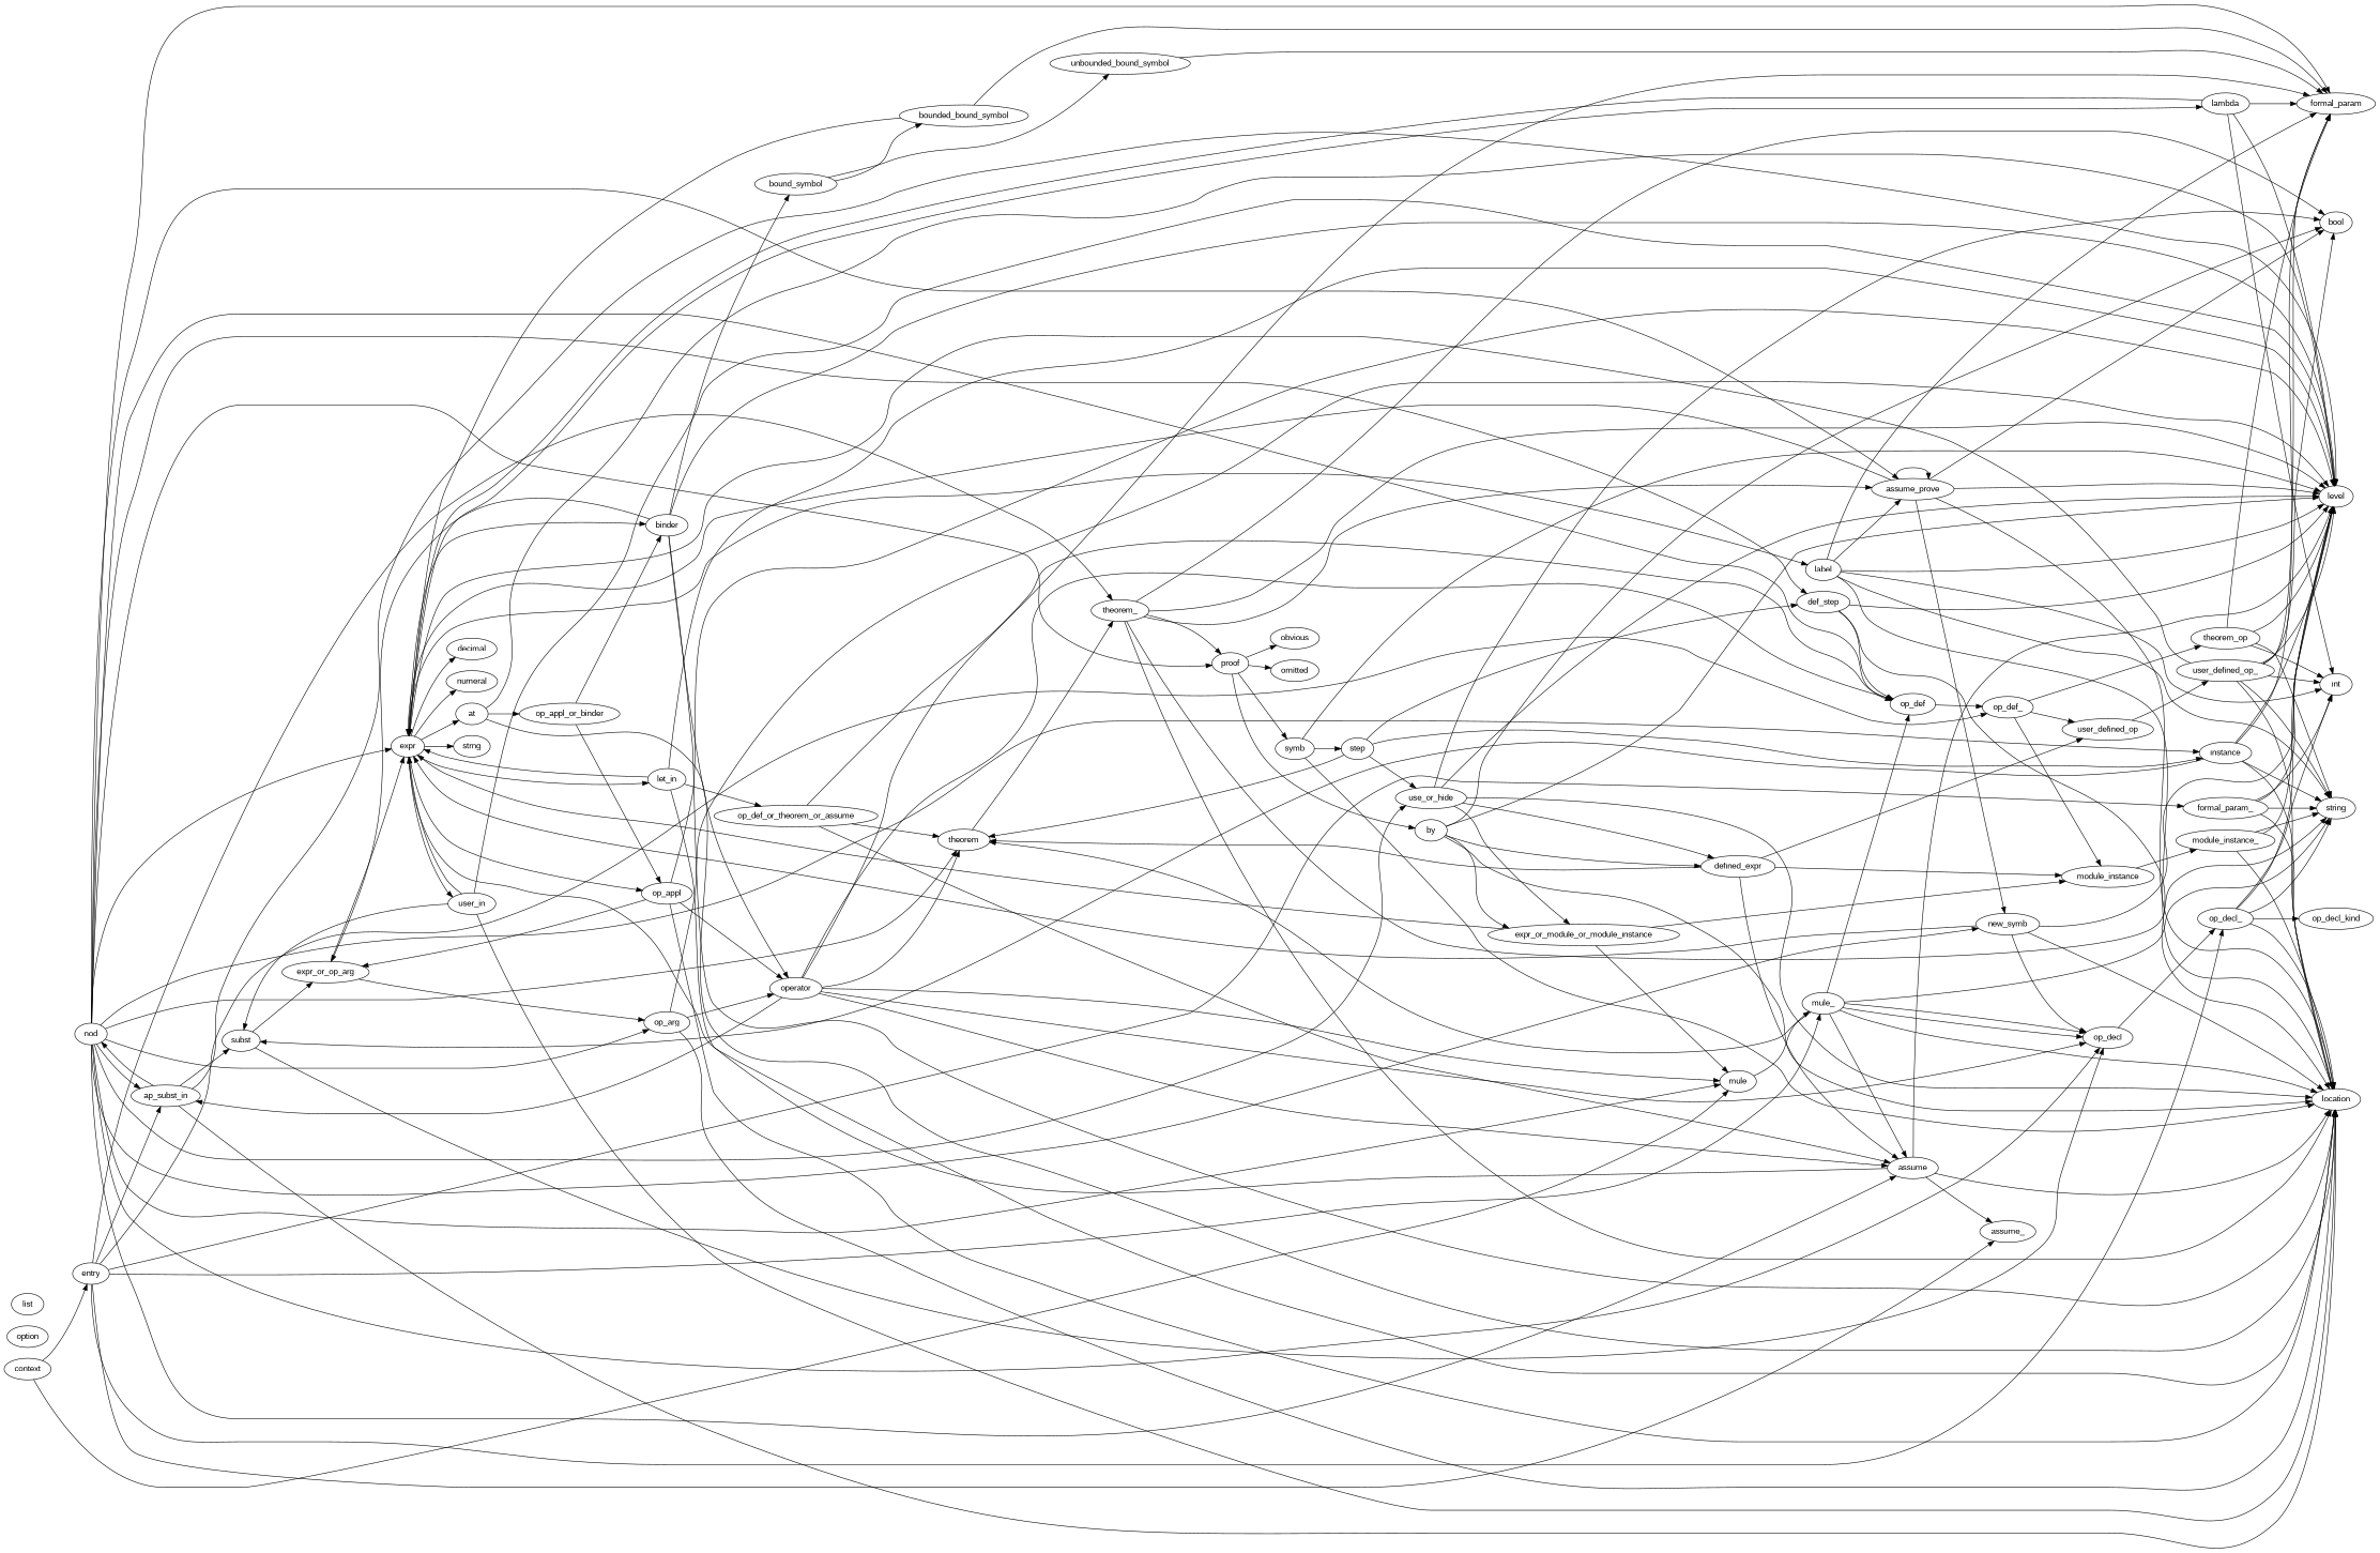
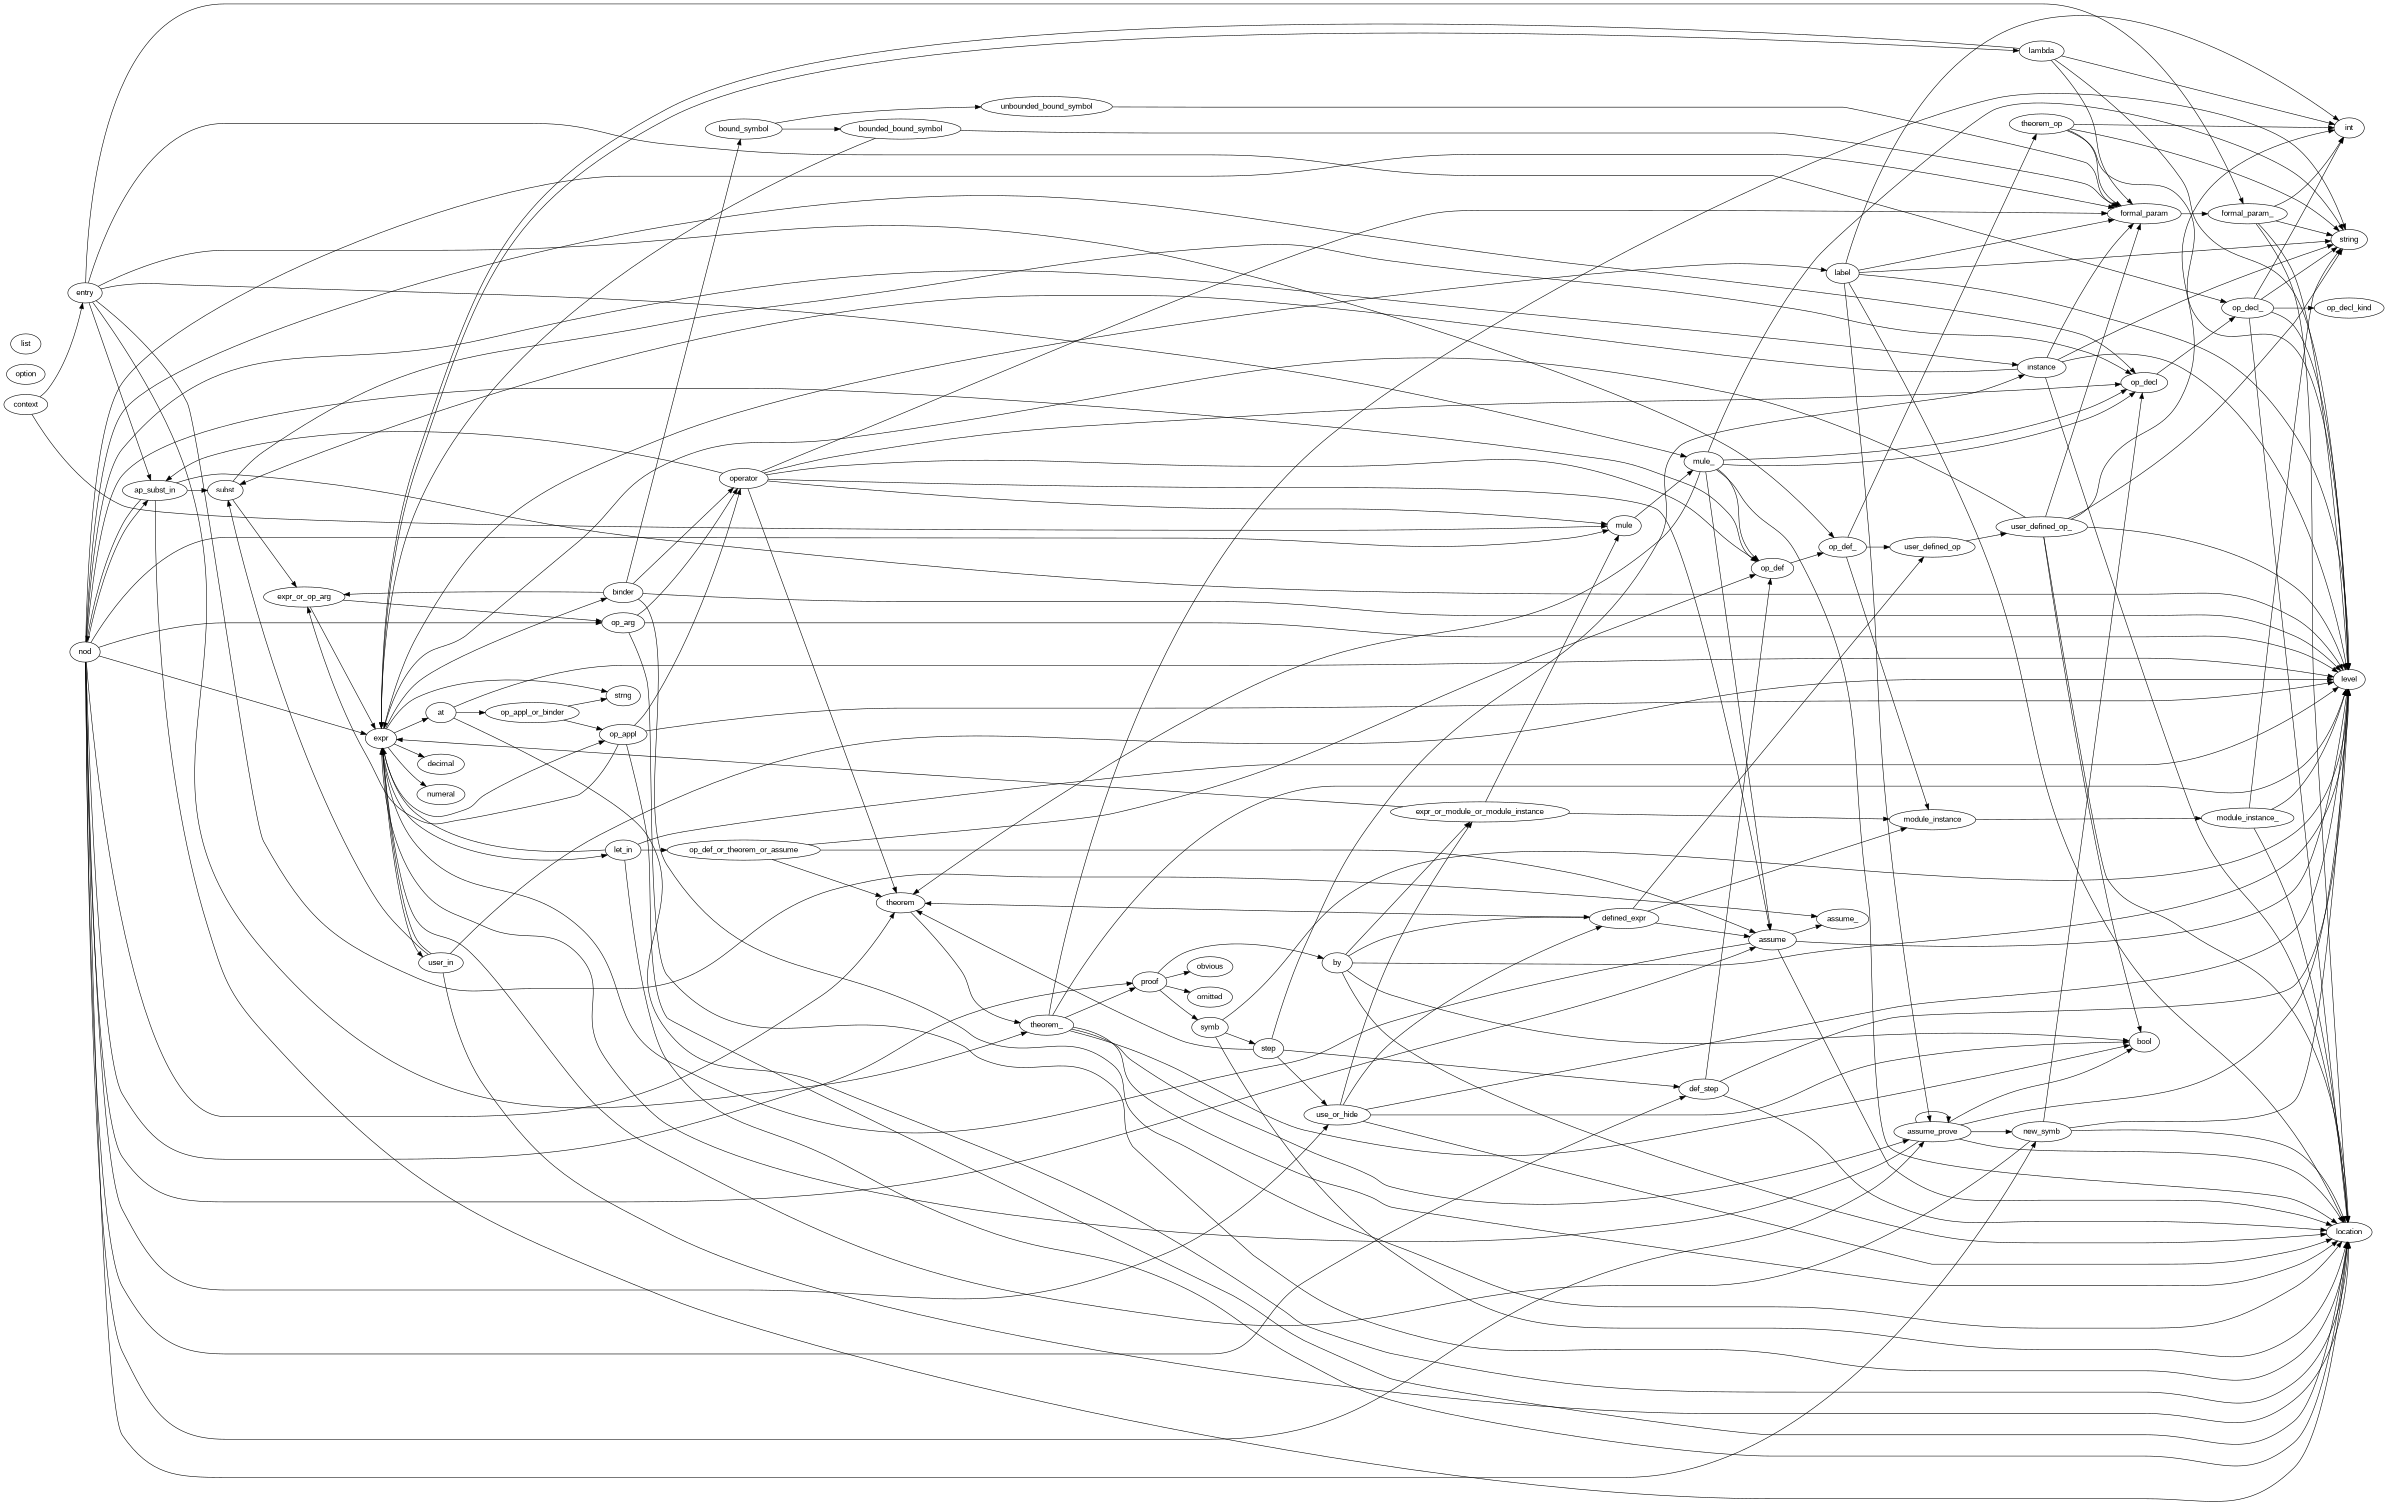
  digraph {
    fontname="Liberation Sans"
    rankdir=LR
    node [fontname="Liberation Sans"]
    edge [fontname="Liberation Sans"]
    nod
    ap_subst_in
    assume_prove
    def_step
    expr
    op_arg
    instance
    new_symb
    proof
    formal_param
    mule
    op_decl
    op_def
    assume
    theorem
    use_or_hide
    location
    level
    subst
    bool
    at
    decimal
    label
    let_in
    numeral
    op_appl
    strng
    n28 [label=user_in]
    binder
    lambda
    operator
    string
    omitted
    obvious
    by
    n36 [label=symb]
    formal_param_
    mule_
    op_decl_
    op_def_
    assume_
    theorem_
    expr_or_module_or_module_instance
    defined_expr
    expr_or_op_arg
    op_appl_or_binder
    int
    op_def_or_theorem_or_assume
    bound_symbol
    step
    op_decl_kind
    module_instance
    user_defined_op
    n54 [label=theorem_op]
    unbounded_bound_symbol
    bounded_bound_symbol
    option
    list
    module_instance_
    user_defined_op_
    entry
    context
    nod -> ap_subst_in
    nod -> assume_prove
    nod -> def_step
    nod -> expr
    nod -> op_arg
    nod -> instance
    nod -> new_symb
    nod -> proof
    nod -> formal_param
    nod -> mule
    nod -> op_decl
    nod -> op_def
    nod -> assume
    nod -> theorem
    nod -> use_or_hide
    ap_subst_in -> nod
    ap_subst_in -> location
    ap_subst_in -> level
    ap_subst_in -> subst
    assume_prove -> assume_prove
    assume_prove -> expr
    assume_prove -> new_symb
    assume_prove -> location
    assume_prove -> level
    assume_prove -> bool
    def_step -> op_def
    def_step -> location
    def_step -> level
    expr -> at
    expr -> decimal
    expr -> label
    expr -> let_in
    expr -> numeral
    expr -> op_appl
    expr -> strng
    expr -> n28
    expr -> binder
    expr -> lambda
    op_arg -> location
    op_arg -> level
    op_arg -> operator
    instance -> formal_param
    instance -> location
    instance -> level
    instance -> subst
    instance -> string
    new_symb -> expr
    new_symb -> op_decl
    new_symb -> location
    new_symb -> level
    proof -> omitted
    proof -> obvious
    proof -> by
    proof -> n36
+   formal_param -> formal_param_
    mule -> mule_
    op_decl -> op_decl_
    op_def -> op_def_
    assume -> expr
    assume -> location
    assume -> level
    assume -> assume_
    theorem -> theorem_
    use_or_hide -> location
    use_or_hide -> level
    use_or_hide -> bool
    use_or_hide -> expr_or_module_or_module_instance
    use_or_hide -> defined_expr
    subst -> op_decl
    subst -> expr_or_op_arg
    at -> location
    at -> level
    at -> op_appl_or_binder
    label -> assume_prove
    label -> formal_param
    label -> location
    label -> level
    label -> string
    label -> int
    let_in -> expr
    let_in -> location
    let_in -> level
    let_in -> op_def_or_theorem_or_assume
    op_appl -> location
    op_appl -> level
    op_appl -> operator
    op_appl -> expr_or_op_arg
    n28 -> expr
    n28 -> location
    n28 -> level
    n28 -> subst
    binder -> location
    binder -> level
    binder -> operator
    binder -> expr_or_op_arg
    binder -> bound_symbol
    lambda -> expr
    lambda -> formal_param
    lambda -> level
    lambda -> int
    operator -> ap_subst_in
    operator -> formal_param
    operator -> mule
    operator -> op_decl
    operator -> op_def
    operator -> assume
    operator -> theorem
    by -> location
    by -> level
    by -> bool
    by -> expr_or_module_or_module_instance
    by -> defined_expr
    n36 -> location
    n36 -> level
    n36 -> step
    formal_param_ -> location
    formal_param_ -> level
    formal_param_ -> string
    formal_param_ -> int
    mule_ -> op_decl
    mule_ -> op_decl
    mule_ -> op_def
    mule_ -> assume
    mule_ -> theorem
    mule_ -> location
    mule_ -> string
    op_decl_ -> location
    op_decl_ -> level
    op_decl_ -> string
    op_decl_ -> int
    op_decl_ -> op_decl_kind
    op_def_ -> module_instance
    op_def_ -> user_defined_op
    op_def_ -> n54
    theorem_ -> assume_prove
    theorem_ -> proof
    theorem_ -> location
    theorem_ -> level
    theorem_ -> bool
    theorem_ -> string
    expr_or_module_or_module_instance -> expr
    expr_or_module_or_module_instance -> mule
    expr_or_module_or_module_instance -> module_instance
    defined_expr -> assume
    defined_expr -> theorem
    defined_expr -> module_instance
    defined_expr -> user_defined_op
    expr_or_op_arg -> expr
    expr_or_op_arg -> op_arg
    op_appl_or_binder -> op_appl
-   op_appl_or_binder -> binder
+   op_appl_or_binder -> strng
    op_def_or_theorem_or_assume -> op_def
    op_def_or_theorem_or_assume -> assume
    op_def_or_theorem_or_assume -> theorem
    bound_symbol -> unbounded_bound_symbol
    bound_symbol -> bounded_bound_symbol
    step -> def_step
    step -> instance
    step -> theorem
    step -> use_or_hide
    module_instance -> module_instance_
    user_defined_op -> user_defined_op_
    n54 -> formal_param
    n54 -> level
    n54 -> string
    n54 -> int
    unbounded_bound_symbol -> formal_param
    bounded_bound_symbol -> expr
    bounded_bound_symbol -> formal_param
    module_instance_ -> location
    module_instance_ -> level
    module_instance_ -> string
    user_defined_op_ -> expr
    user_defined_op_ -> formal_param
    user_defined_op_ -> location
    user_defined_op_ -> level
    user_defined_op_ -> bool
    user_defined_op_ -> string
    user_defined_op_ -> int
    entry -> ap_subst_in
    entry -> formal_param_
    entry -> mule_
    entry -> op_decl_
    entry -> op_def_
    entry -> assume_
    entry -> theorem_
    context -> mule
    context -> entry
  }
